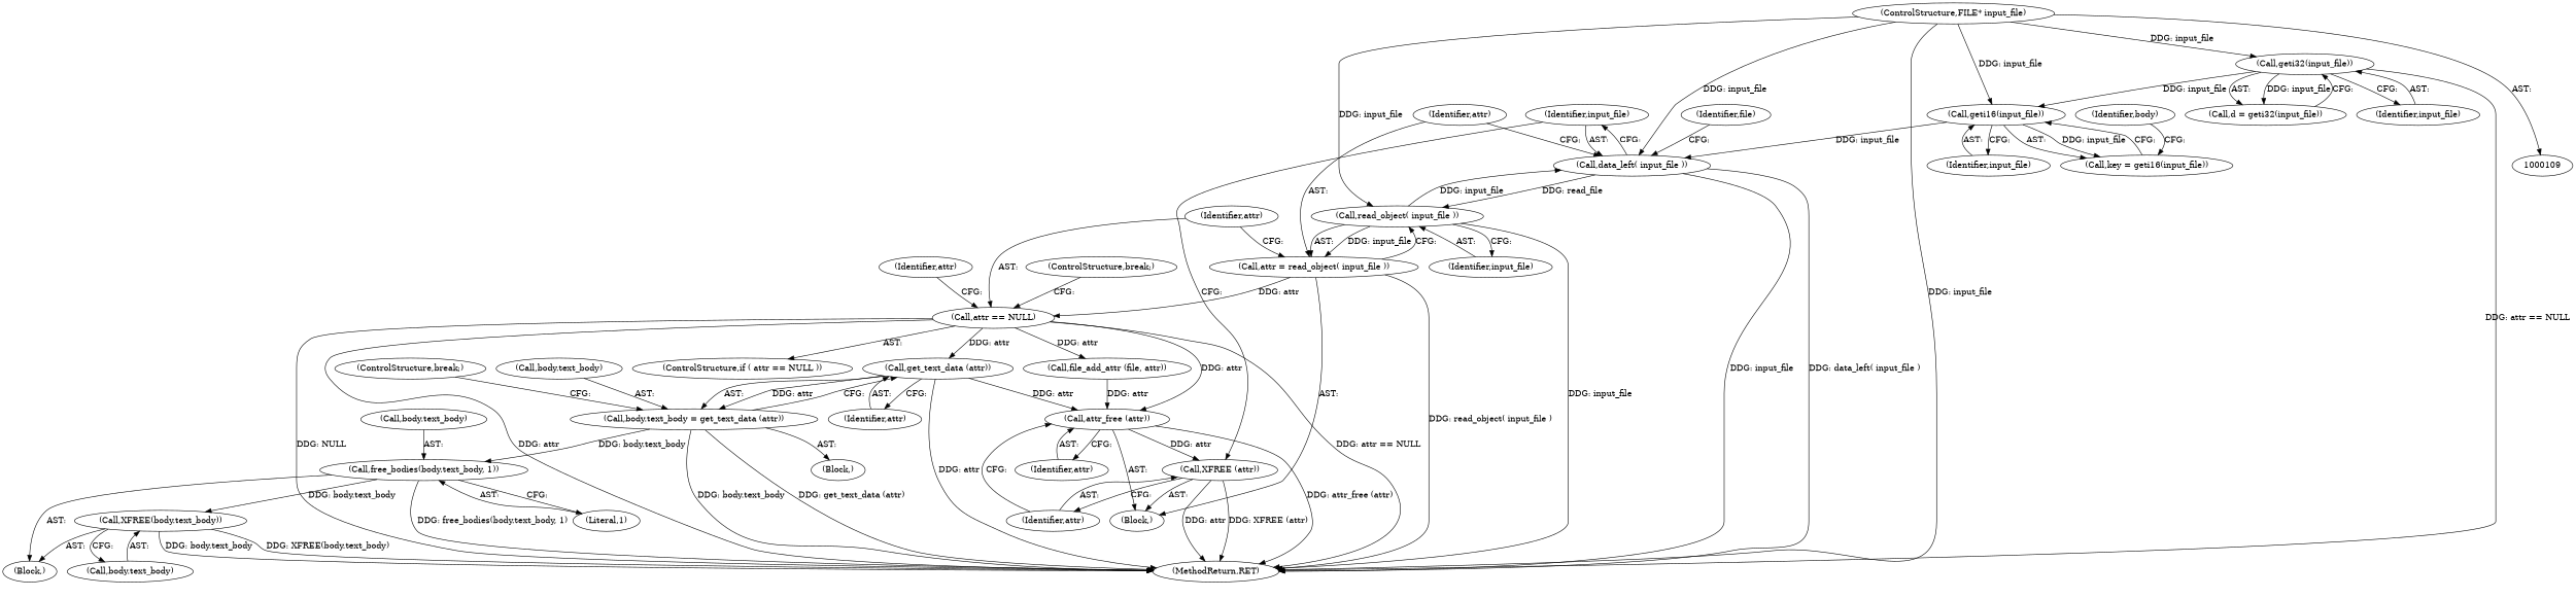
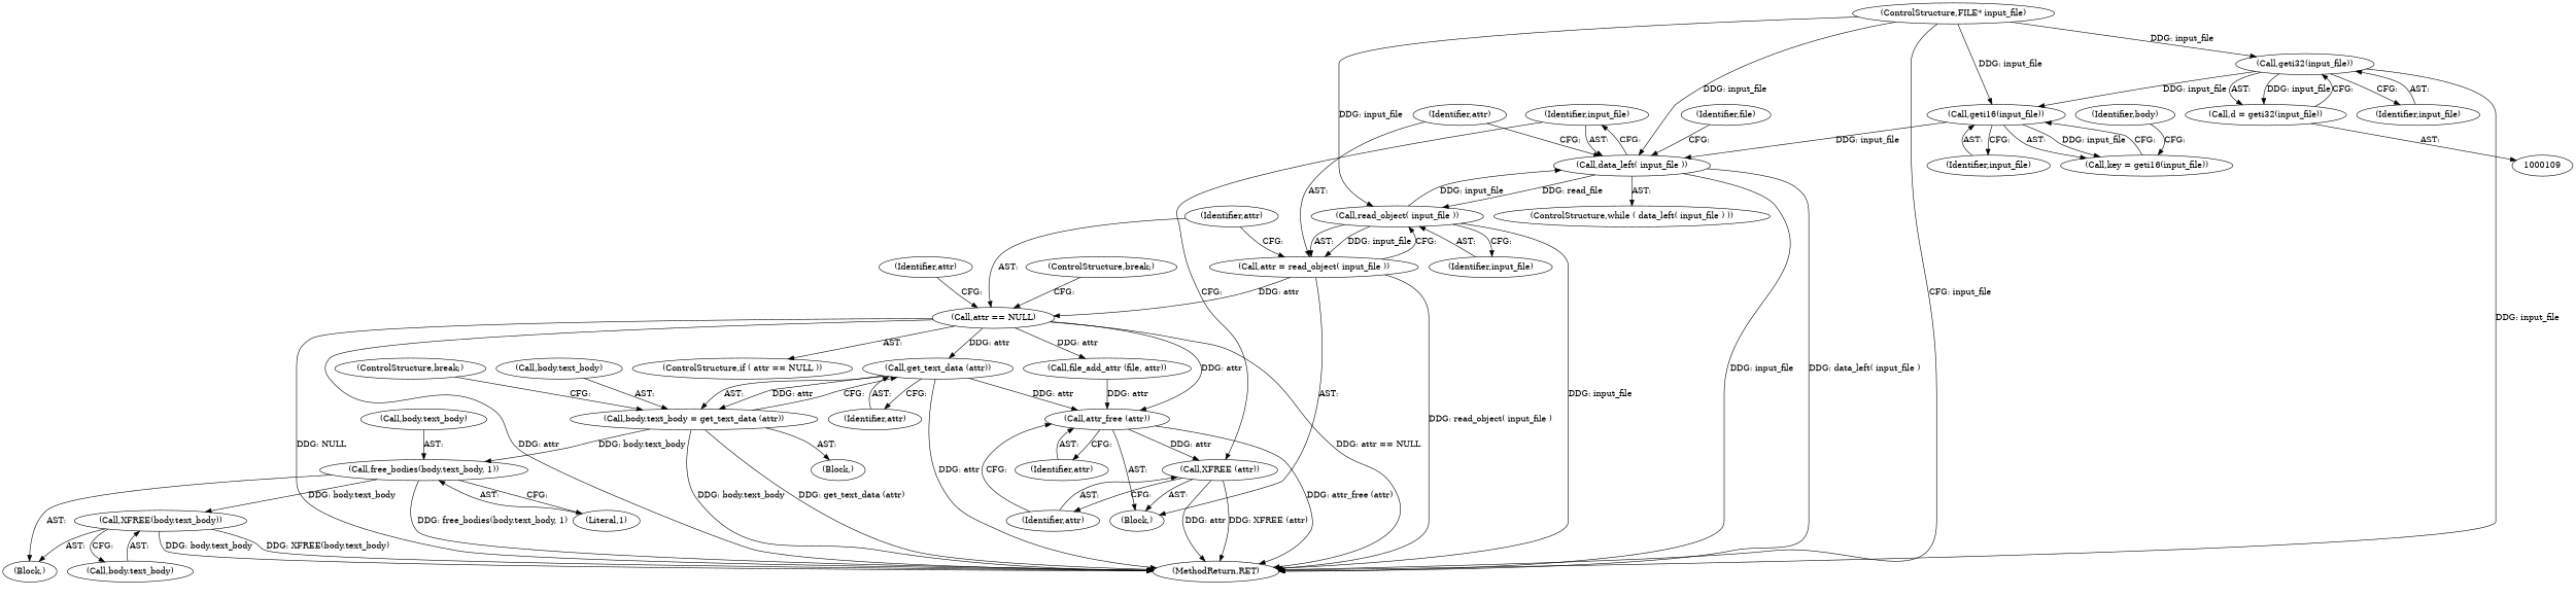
  digraph {
    n1 [label="(Call,get_text_data (attr))"]
    n2 [label="(Call,body.text_body = get_text_data (attr))"]
    n3 [label="(Call,attr_free (attr))"]
    n4 [label="(Identifier,attr)"]
    n5 [label="(MethodReturn,RET)"]
    n6 [label="(Call,free_bodies(body.text_body, 1))"]
    n7 [label="(Block,)"]
    n8 [label="(Block,)"]
    n9 [label="(Call,XFREE (attr))"]
    n10 [label="(Identifier,attr)"]
    n11 [label="(Call,attr == NULL)"]
    n12 [label="(ControlStructure,if ( attr == NULL ))"]
    n13 [label="(Call,file_add_attr (file, attr))"]
    n14 [label="(Call,attr = read_object( input_file ))"]
    n15 [label="(Call,read_object( input_file ))"]
    n16 [label="(Call,data_left( input_file ))"]
    n17 [label="(Identifier,input_file)"]
    n18 [label="(Identifier,input_file)"]
+   n19 [label="(ControlStructure,while ( data_left( input_file ) ))"]
    n20 [label="(Call,geti16(input_file))"]
    n21 [label="(Identifier,input_file)"]
    n22 [label="(Call,key = geti16(input_file))"]
    n23 [label="(Call,geti32(input_file))"]
    n24 [label="(Call,d = geti32(input_file))"]
    n25 [label="(Identifier,input_file)"]
    n26 [label="(ControlStructure,FILE* input_file)"]
    1000109
    n28 [label="(Call,XFREE(body.text_body))"]
    n29 [label="(Block,)"]
    n30 [label="(Literal,1)"]
    n31 [label="(Call,body.text_body)"]
    n32 [label="(Identifier,attr)"]
    n33 [label="(ControlStructure,break;)"]
    n34 [label="(ControlStructure,break;)"]
    n35 [label="(Call,body.text_body)"]
    n36 [label="(Identifier,body)"]
    n37 [label="(Identifier,attr)"]
    n38 [label="(Identifier,attr)"]
    n39 [label="(Identifier,file)"]
    n40 [label="(Call,body.text_body)"]
    n41 [label="(Identifier,attr)"]
    n1 -> n2 [label="AST: "]
    n1 -> n2 [label="DDG: attr"]
    n1 -> n3 [label="DDG: attr"]
    n1 -> n4 [label="CFG: "]
    n1 -> n5 [label="DDG: attr"]
    n2 -> n1 [label="CFG: "]
    n2 -> n5 [label="DDG: get_text_data (attr)"]
    n2 -> n5 [label="DDG: body.text_body"]
    n2 -> n6 [label="DDG: body.text_body"]
    n2 -> n7 [label="AST: "]
    n3 -> n5 [label="DDG: attr_free (attr)"]
    n3 -> n8 [label="AST: "]
    n3 -> n9 [label="DDG: attr"]
    n3 -> n10 [label="CFG: "]
    n4 -> n1 [label="AST: "]
    n6 -> n5 [label="DDG: free_bodies(body.text_body, 1)"]
    n6 -> n28 [label="DDG: body.text_body"]
    n6 -> n29 [label="AST: "]
    n6 -> n30 [label="CFG: "]
    n9 -> n5 [label="DDG: XFREE (attr)"]
    n9 -> n5 [label="DDG: attr"]
    n9 -> n8 [label="AST: "]
    n9 -> n32 [label="CFG: "]
    n10 -> n3 [label="AST: "]
    n11 -> n1 [label="DDG: attr"]
    n11 -> n3 [label="DDG: attr"]
    n11 -> n5 [label="DDG: NULL"]
    n11 -> n5 [label="DDG: attr == NULL"]
    n11 -> n5 [label="DDG: attr"]
    n11 -> n12 [label="AST: "]
    n11 -> n13 [label="DDG: attr"]
    n13 -> n3 [label="DDG: attr"]
    n14 -> n5 [label="DDG: read_object( input_file )"]
    n14 -> n8 [label="AST: "]
    n14 -> n11 [label="DDG: attr"]
    n14 -> n15 [label="CFG: "]
    n15 -> n5 [label="DDG: input_file"]
    n15 -> n14 [label="AST: "]
    n15 -> n14 [label="DDG: input_file"]
    n15 -> n16 [label="DDG: input_file"]
    n15 -> n17 [label="CFG: "]
    n16 -> n5 [label="DDG: data_left( input_file )"]
    n16 -> n5 [label="DDG: input_file"]
    n16 -> n15 [label="DDG: read_file"]
    n16 -> n18 [label="CFG: "]
+   n16 -> n19 [label="AST: "]
    n17 -> n15 [label="AST: "]
    n18 -> n9 [label="CFG: "]
    n18 -> n16 [label="AST: "]
    n20 -> n16 [label="DDG: input_file"]
    n20 -> n21 [label="CFG: "]
    n20 -> n22 [label="AST: "]
    n20 -> n22 [label="DDG: input_file"]
    n21 -> n20 [label="AST: "]
    n22 -> n20 [label="CFG: "]
-   n23 -> n5 [label="DDG: attr == NULL"]
+   n23 -> n5 [label="DDG: input_file"]
    n23 -> n20 [label="DDG: input_file"]
    n23 -> n24 [label="AST: "]
    n23 -> n24 [label="DDG: input_file"]
    n23 -> n25 [label="CFG: "]
    n24 -> n23 [label="CFG: "]
    n25 -> n23 [label="AST: "]
-   n26 -> n5 [label="DDG: input_file"]
+   n26 -> n5 [label="CFG: input_file"]
    n26 -> n15 [label="DDG: input_file"]
    n26 -> n16 [label="DDG: input_file"]
    n26 -> n20 [label="DDG: input_file"]
    n26 -> n23 [label="DDG: input_file"]
-   n26 -> 1000109 [label="AST: "]
+   n24 -> 1000109 [label="AST: "]
    n28 -> n5 [label="DDG: body.text_body"]
    n28 -> n5 [label="DDG: XFREE(body.text_body)"]
    n28 -> n29 [label="AST: "]
    n28 -> n31 [label="CFG: "]
    n30 -> n6 [label="AST: "]
    n31 -> n28 [label="AST: "]
    n32 -> n3 [label="CFG: "]
    n32 -> n9 [label="AST: "]
    n33 -> n11 [label="CFG: "]
    n34 -> n2 [label="CFG: "]
    n35 -> n2 [label="AST: "]
    n36 -> n22 [label="CFG: "]
    n37 -> n14 [label="AST: "]
    n37 -> n16 [label="CFG: "]
    n38 -> n11 [label="AST: "]
    n38 -> n14 [label="CFG: "]
    n39 -> n16 [label="CFG: "]
    n40 -> n6 [label="AST: "]
    n41 -> n11 [label="CFG: "]
  }
